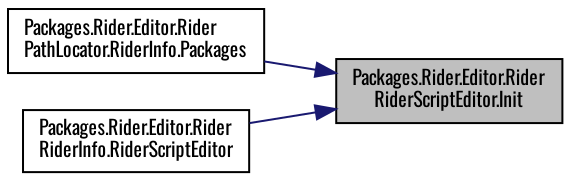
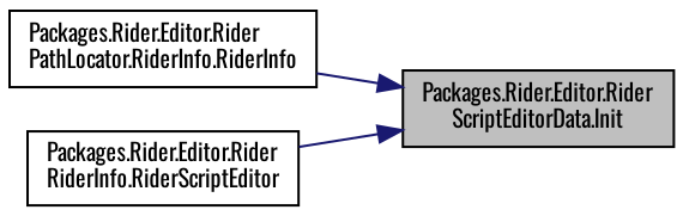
  digraph {
    fontname=Oswald
    rankdir=RL
    node [color=black fillcolor=white fontname=Oswald fontsize=10 shape=record style=filled]
    edge [color=midnightblue dir=back fontname=Oswald fontsize=10 labelfontname=Helvetica labelfontsize=10 style=solid]
-   n1 [fillcolor=grey75 fontcolor=black height=0.2 label="Packages.Rider.Editor.Rider\lRiderScriptEditor.Init" width=0.4]
-   n2 [height=0.2 label="Packages.Rider.Editor.Rider\lPathLocator.RiderInfo.Packages" width=0.4]
+   n1 [fillcolor=grey75 fontcolor=black height=0.2 label="Packages.Rider.Editor.Rider\lScriptEditorData.Init" width=0.4]
+   n2 [height=0.2 label="Packages.Rider.Editor.Rider\lPathLocator.RiderInfo.RiderInfo" width=0.4]
    n3 [height=0.2 label="Packages.Rider.Editor.Rider\lRiderInfo.RiderScriptEditor" width=0.4]
    n1 -> n2
    n1 -> n3
  }
